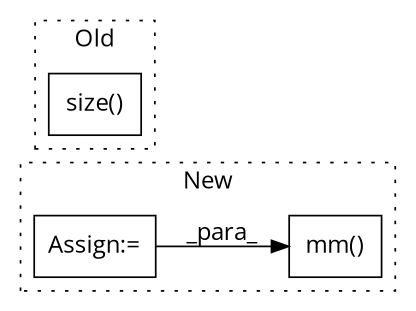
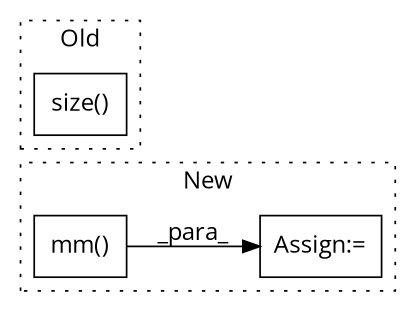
  digraph {
    rankdir=LR
    fontname="Open Sans"
    node [a=75 shape=box fontname="Open Sans"]
    n1 [l="9,1" label="mm()" s="2765,2797"]
    n2 [a=68 l=3 label="Assign:=" s=2816]
    n3 [l=13 label="size()" s=3037]
    subgraph cluster_1 {
      label=New
      style=dotted
      n1
      n2
    }
    subgraph cluster_2 {
      label=Old
      style=dotted
      n3
    }
-   n2 -> n1 [label=_para_ fontname="Open Sans"]
+   n1 -> n2 [label=_para_ fontname="Open Sans"]
  }
